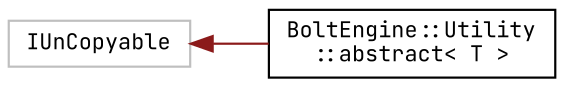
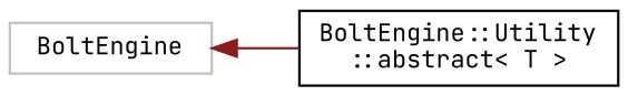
  digraph {
    rankdir=LR
    fontname="JetBrains Mono"
    node [fillcolor=white fontname="JetBrains Mono" fontsize=10 shape=record style=filled]
-   n1 [color=grey75 height=0.2 label=IUnCopyable width=0.4]
+   n1 [color=grey75 height=0.2 label=BoltEngine width=0.4]
    n2 [color=black height=0.2 label="BoltEngine::Utility\l::abstract\< T \>" width=0.4]
    n1 -> n2 [color=firebrick4 dir=back fontname="JetBrains Mono" fontsize=10 labelfontname=Helvetica labelfontsize=10 style=solid]
  }
